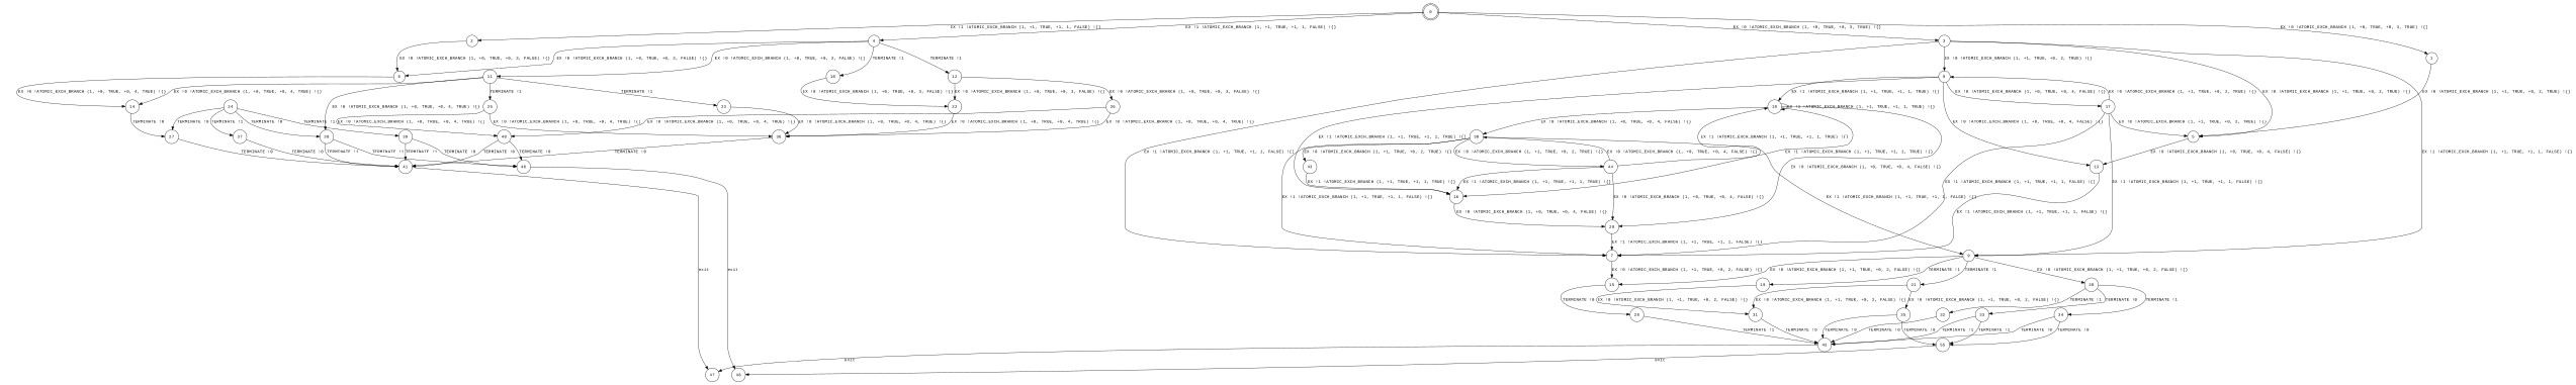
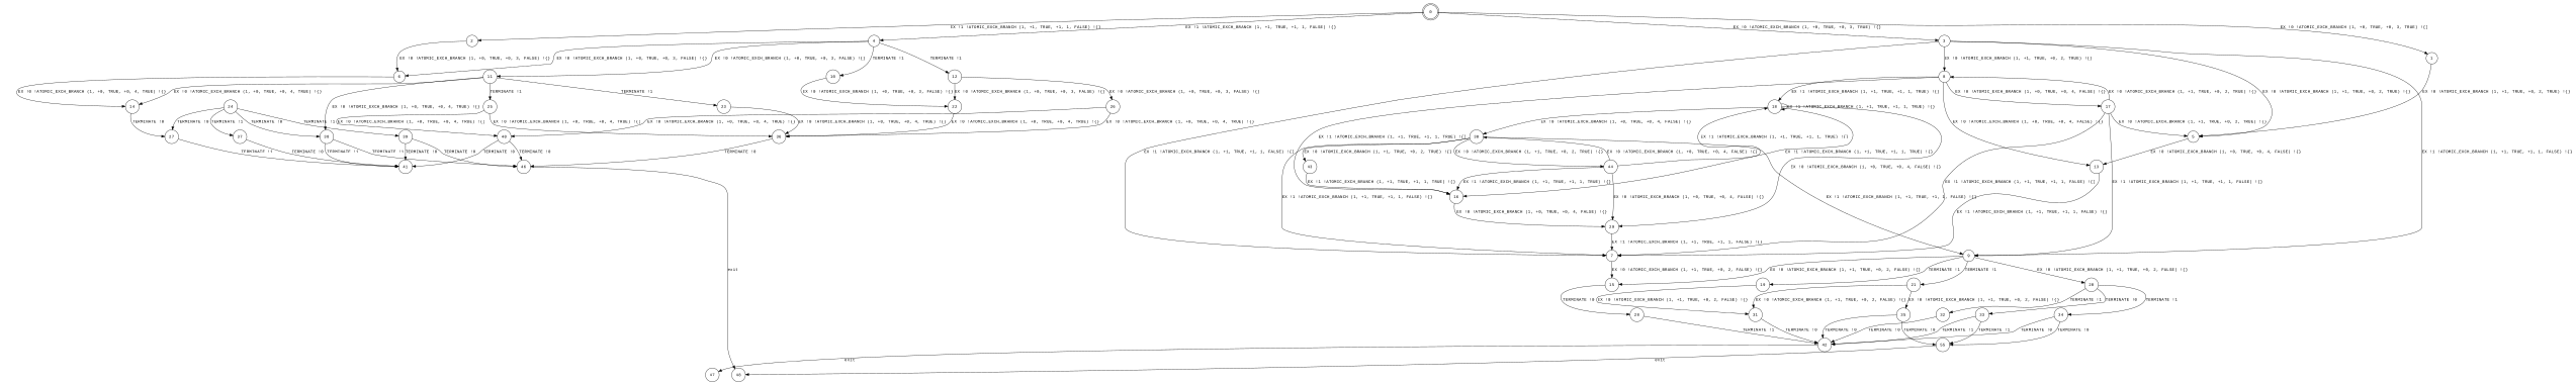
  digraph {
    fontname="Liberation Mono"
    node [fontname="Liberation Mono" shape=circle]
    edge [fontname="Liberation Mono"]
    0 [peripheries=2]
    1
    2
    3
    4
    5
    6
    7
    8
    9
    10
    11
    12
    13
    14
    15
    16
    17
    18
    19
    20
    21
    22
    23
    25
    38
    26
    27
    28
    29
    30
    31
    32
    33
    34
    35
    36
    24
    37
    39
    40
    41
    42
    43
    44
    n46 [label=55]
    46
    47
    48
    0 -> 1 [label="EX !0 !ATOMIC_EXCH_BRANCH (1, +0, TRUE, +0, 3, TRUE) !{}"]
    0 -> 2 [label="EX !1 !ATOMIC_EXCH_BRANCH (1, +1, TRUE, +1, 1, FALSE) !{}"]
    0 -> 3 [label="EX !0 !ATOMIC_EXCH_BRANCH (1, +0, TRUE, +0, 3, TRUE) !{}"]
    0 -> 4 [label="EX !1 !ATOMIC_EXCH_BRANCH (1, +1, TRUE, +1, 1, FALSE) !{}"]
    1 -> 5 [label="EX !0 !ATOMIC_EXCH_BRANCH (1, +1, TRUE, +0, 2, TRUE) !{}"]
    2 -> 6 [label="EX !0 !ATOMIC_EXCH_BRANCH (1, +0, TRUE, +0, 3, FALSE) !{}"]
    3 -> 5 [label="EX !0 !ATOMIC_EXCH_BRANCH (1, +1, TRUE, +0, 2, TRUE) !{}"]
    3 -> 7 [label="EX !1 !ATOMIC_EXCH_BRANCH (1, +1, TRUE, +1, 1, FALSE) !{}"]
    3 -> 8 [label="EX !0 !ATOMIC_EXCH_BRANCH (1, +1, TRUE, +0, 2, TRUE) !{}"]
    3 -> 9 [label="EX !1 !ATOMIC_EXCH_BRANCH (1, +1, TRUE, +1, 1, FALSE) !{}"]
    4 -> 6 [label="EX !0 !ATOMIC_EXCH_BRANCH (1, +0, TRUE, +0, 3, FALSE) !{}"]
    4 -> 10 [label="TERMINATE !1"]
    4 -> 11 [label="EX !0 !ATOMIC_EXCH_BRANCH (1, +0, TRUE, +0, 3, FALSE) !{}"]
    4 -> 12 [label="TERMINATE !1"]
    5 -> 13 [label="EX !0 !ATOMIC_EXCH_BRANCH (1, +0, TRUE, +0, 4, FALSE) !{}"]
    6 -> 14 [label="EX !0 !ATOMIC_EXCH_BRANCH (1, +0, TRUE, +0, 4, TRUE) !{}"]
    7 -> 15 [label="EX !0 !ATOMIC_EXCH_BRANCH (1, +1, TRUE, +0, 2, FALSE) !{}"]
    8 -> 13 [label="EX !0 !ATOMIC_EXCH_BRANCH (1, +0, TRUE, +0, 4, FALSE) !{}"]
    8 -> 16 [label="EX !1 !ATOMIC_EXCH_BRANCH (1, +1, TRUE, +1, 1, TRUE) !{}"]
    8 -> 17 [label="EX !0 !ATOMIC_EXCH_BRANCH (1, +0, TRUE, +0, 4, FALSE) !{}"]
    8 -> 18 [label="EX !1 !ATOMIC_EXCH_BRANCH (1, +1, TRUE, +1, 1, TRUE) !{}"]
    9 -> 15 [label="EX !0 !ATOMIC_EXCH_BRANCH (1, +1, TRUE, +0, 2, FALSE) !{}"]
    9 -> 19 [label="TERMINATE !1"]
    9 -> 20 [label="EX !0 !ATOMIC_EXCH_BRANCH (1, +1, TRUE, +0, 2, FALSE) !{}"]
    9 -> 21 [label="TERMINATE !1"]
    10 -> 22 [label="EX !0 !ATOMIC_EXCH_BRANCH (1, +0, TRUE, +0, 3, FALSE) !{}"]
    11 -> 14 [label="EX !0 !ATOMIC_EXCH_BRANCH (1, +0, TRUE, +0, 4, TRUE) !{}"]
    11 -> 23 [label="TERMINATE !1"]
    11 -> 25 [label="TERMINATE !1"]
    11 -> 38 [label="EX !0 !ATOMIC_EXCH_BRANCH (1, +0, TRUE, +0, 4, TRUE) !{}"]
    12 -> 22 [label="EX !0 !ATOMIC_EXCH_BRANCH (1, +0, TRUE, +0, 3, FALSE) !{}"]
    12 -> 26 [label="EX !0 !ATOMIC_EXCH_BRANCH (1, +0, TRUE, +0, 3, FALSE) !{}"]
    13 -> 7 [label="EX !1 !ATOMIC_EXCH_BRANCH (1, +1, TRUE, +1, 1, FALSE) !{}"]
    14 -> 27 [label="TERMINATE !0"]
    15 -> 28 [label="TERMINATE !0"]
    16 -> 29 [label="EX !0 !ATOMIC_EXCH_BRANCH (1, +0, TRUE, +0, 4, FALSE) !{}"]
    17 -> 5 [label="EX !0 !ATOMIC_EXCH_BRANCH (1, +1, TRUE, +0, 2, TRUE) !{}"]
    17 -> 7 [label="EX !1 !ATOMIC_EXCH_BRANCH (1, +1, TRUE, +1, 1, FALSE) !{}"]
    17 -> 8 [label="EX !0 !ATOMIC_EXCH_BRANCH (1, +1, TRUE, +0, 2, TRUE) !{}"]
    17 -> 9 [label="EX !1 !ATOMIC_EXCH_BRANCH (1, +1, TRUE, +1, 1, FALSE) !{}"]
    18 -> 16 [label="EX !1 !ATOMIC_EXCH_BRANCH (1, +1, TRUE, +1, 1, TRUE) !{}"]
    18 -> 18 [label="EX !1 !ATOMIC_EXCH_BRANCH (1, +1, TRUE, +1, 1, TRUE) !{}"]
    18 -> 29 [label="EX !0 !ATOMIC_EXCH_BRANCH (1, +0, TRUE, +0, 4, FALSE) !{}"]
    18 -> 30 [label="EX !0 !ATOMIC_EXCH_BRANCH (1, +0, TRUE, +0, 4, FALSE) !{}"]
    19 -> 31 [label="EX !0 !ATOMIC_EXCH_BRANCH (1, +1, TRUE, +0, 2, FALSE) !{}"]
    20 -> 32 [label="TERMINATE !1"]
    20 -> 33 [label="TERMINATE !0"]
    20 -> 34 [label="TERMINATE !1"]
    21 -> 31 [label="EX !0 !ATOMIC_EXCH_BRANCH (1, +1, TRUE, +0, 2, FALSE) !{}"]
    21 -> 35 [label="EX !0 !ATOMIC_EXCH_BRANCH (1, +1, TRUE, +0, 2, FALSE) !{}"]
    22 -> 36 [label="EX !0 !ATOMIC_EXCH_BRANCH (1, +0, TRUE, +0, 4, TRUE) !{}"]
    23 -> 36 [label="EX !0 !ATOMIC_EXCH_BRANCH (1, +0, TRUE, +0, 4, TRUE) !{}"]
    25 -> 36 [label="EX !0 !ATOMIC_EXCH_BRANCH (1, +0, TRUE, +0, 4, TRUE) !{}"]
    25 -> 40 [label="EX !0 !ATOMIC_EXCH_BRANCH (1, +0, TRUE, +0, 4, TRUE) !{}"]
    38 -> 41 [label="TERMINATE !1"]
    38 -> 46 [label="TERMINATE !1"]
    26 -> 36 [label="EX !0 !ATOMIC_EXCH_BRANCH (1, +0, TRUE, +0, 4, TRUE) !{}"]
    26 -> 40 [label="EX !0 !ATOMIC_EXCH_BRANCH (1, +0, TRUE, +0, 4, TRUE) !{}"]
-   27 -> 41 [label="TERMINATE !0"]
+   27 -> 41 [label="TERMINATE !1"]
    28 -> 42 [label="TERMINATE !1"]
    29 -> 7 [label="EX !1 !ATOMIC_EXCH_BRANCH (1, +1, TRUE, +1, 1, FALSE) !{}"]
    30 -> 7 [label="EX !1 !ATOMIC_EXCH_BRANCH (1, +1, TRUE, +1, 1, FALSE) !{}"]
    30 -> 9 [label="EX !1 !ATOMIC_EXCH_BRANCH (1, +1, TRUE, +1, 1, FALSE) !{}"]
    30 -> 43 [label="EX !0 !ATOMIC_EXCH_BRANCH (1, +1, TRUE, +0, 2, TRUE) !{}"]
    30 -> 44 [label="EX !0 !ATOMIC_EXCH_BRANCH (1, +1, TRUE, +0, 2, TRUE) !{}"]
    31 -> 42 [label="TERMINATE !0"]
    32 -> 42 [label="TERMINATE !0"]
    33 -> 42 [label="TERMINATE !1"]
    33 -> n46 [label="TERMINATE !1"]
    34 -> 42 [label="TERMINATE !0"]
    34 -> n46 [label="TERMINATE !0"]
    35 -> 42 [label="TERMINATE !0"]
    35 -> n46 [label="TERMINATE !0"]
-   36 -> 41 [label="TERMINATE !0"]
+   36 -> 46 [label="TERMINATE !0"]
    24 -> 38 [label="TERMINATE !0"]
    24 -> 27 [label="TERMINATE !0"]
    24 -> 37 [label="TERMINATE !1"]
    24 -> 39 [label="TERMINATE !1"]
    37 -> 41 [label="TERMINATE !0"]
-   39 -> 41 [label="TERMINATE !1"]
+   39 -> 41 [label="TERMINATE !0"]
    39 -> 46 [label="TERMINATE !0"]
    40 -> 41 [label="TERMINATE !0"]
    40 -> 46 [label="TERMINATE !0"]
-   41 -> 47 [label=exit]
    42 -> 47 [label=exit]
    43 -> 16 [label="EX !1 !ATOMIC_EXCH_BRANCH (1, +1, TRUE, +1, 1, TRUE) !{}"]
    44 -> 16 [label="EX !1 !ATOMIC_EXCH_BRANCH (1, +1, TRUE, +1, 1, TRUE) !{}"]
    44 -> 18 [label="EX !1 !ATOMIC_EXCH_BRANCH (1, +1, TRUE, +1, 1, TRUE) !{}"]
    44 -> 29 [label="EX !0 !ATOMIC_EXCH_BRANCH (1, +0, TRUE, +0, 4, FALSE) !{}"]
    44 -> 30 [label="EX !0 !ATOMIC_EXCH_BRANCH (1, +0, TRUE, +0, 4, FALSE) !{}"]
    n46 -> 48 [label=exit]
    46 -> 48 [label=exit]
  }
